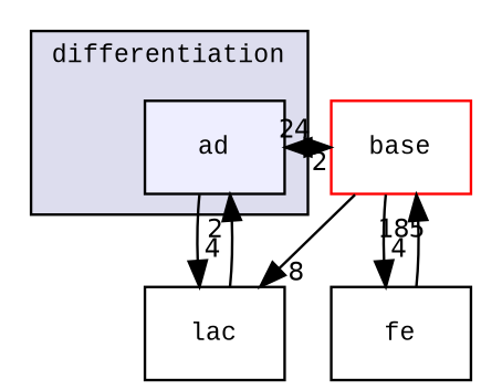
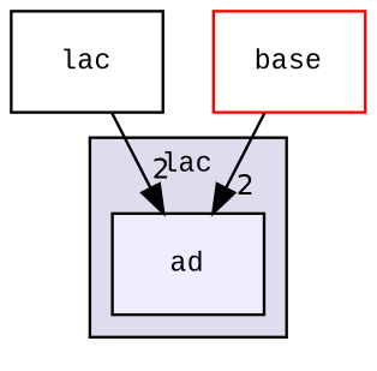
  digraph {
    compound=true
    fontname="Liberation Mono"
    node [fontname="Liberation Mono" fontsize=10 shape=box]
    edge [fontname="Liberation Mono" headlabel=4 labeldistance=1.5 labelfontname=Helvetica labelfontsize=10]
    n1 [fillcolor="#eeeeff" label=ad pencolor=black style=filled]
    n2 [label=lac]
    n3 [color=red fillcolor=white label=base style=filled]
-   n4 [label=fe]
    subgraph cluster_1 {
      bgcolor="#ddddee"
      fontsize=10
-     label=differentiation
+     label=lac
      pencolor=black
      n1
    }
-   n1 -> n2
-   n1 -> n3 [headlabel=24]
    n2 -> n1 [headlabel=2]
    n3 -> n1 [headlabel=2]
-   n3 -> n2 [headlabel=8]
-   n3 -> n4
-   n4 -> n3 [headlabel=185]
  }
